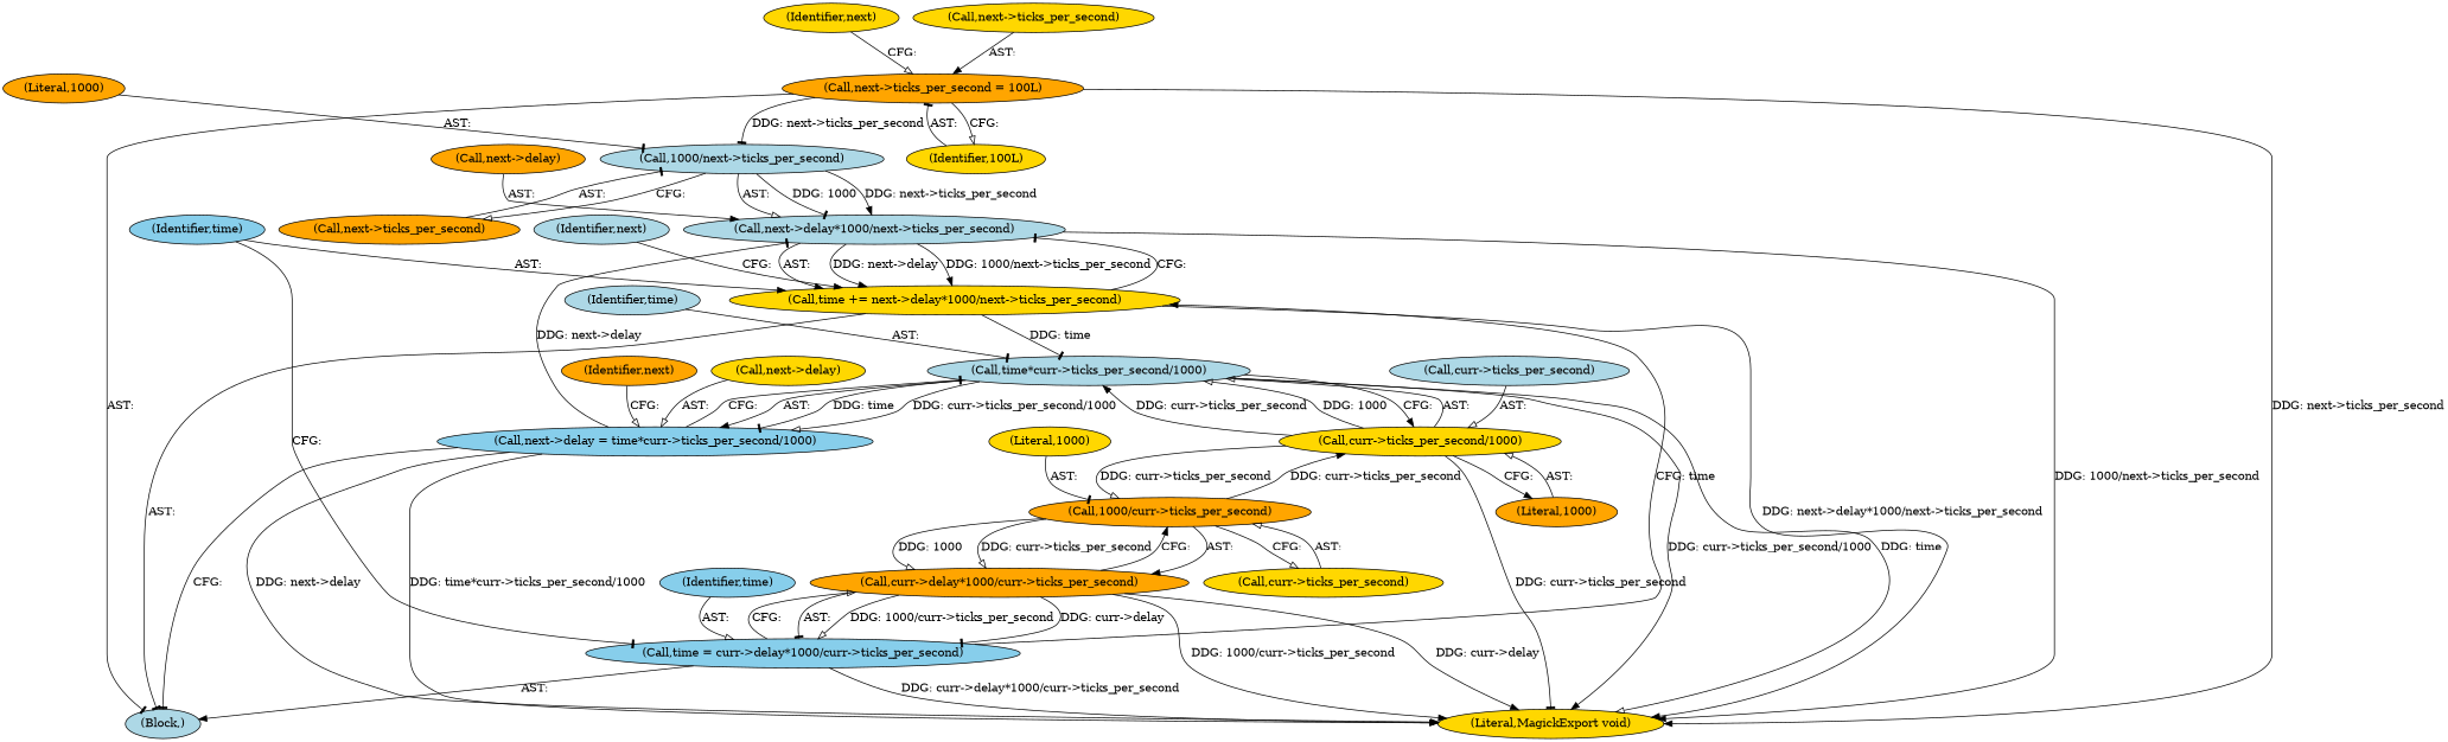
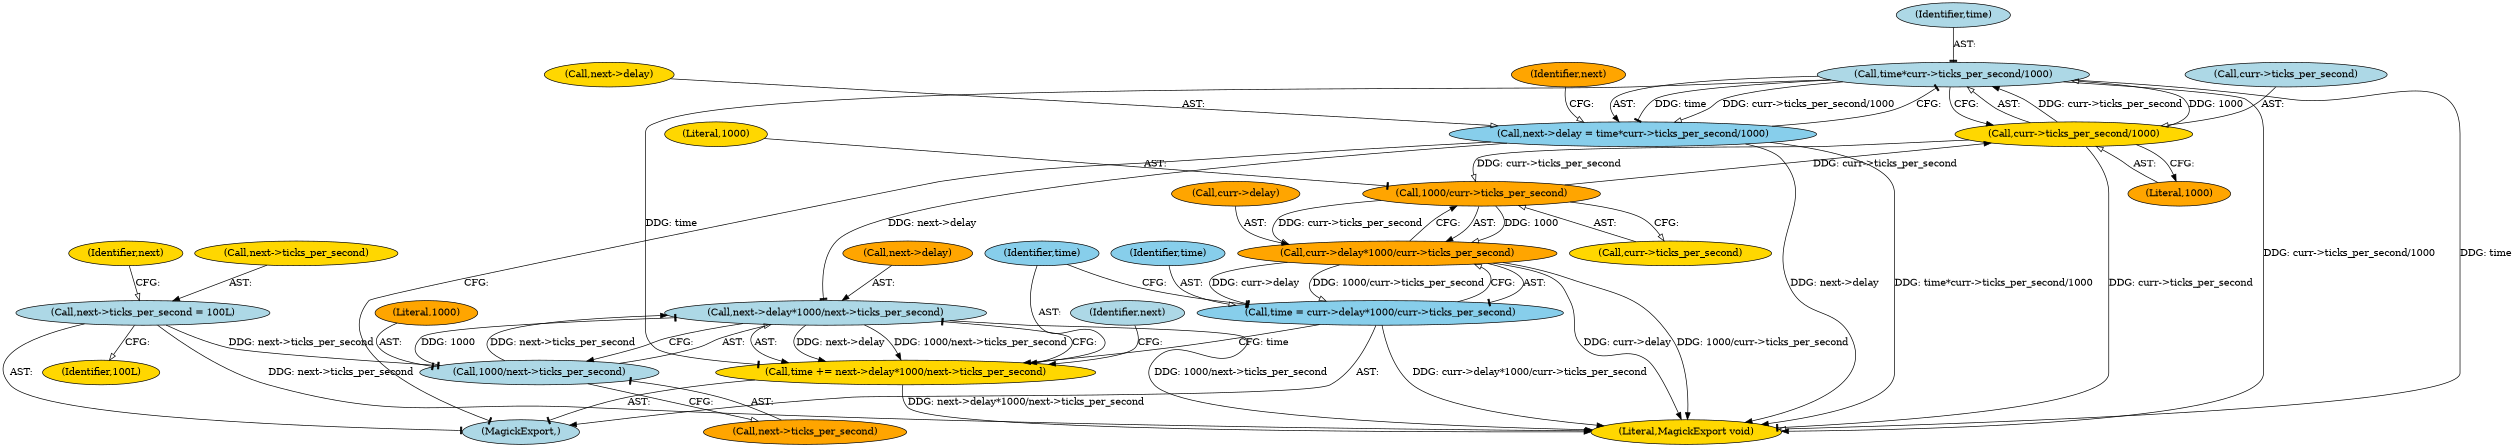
  digraph {
    node [fillcolor=gold style=filled]
    edge [arrowhead=normal]
    n1 [fillcolor=lightblue label="(Call,next->delay*1000/next->ticks_per_second)"]
    n2 [label="(Call,time += next->delay*1000/next->ticks_per_second)"]
    n3 [fillcolor=lightblue label="(Call,1000/next->ticks_per_second)"]
    n4 [label="(Literal,MagickExport void)"]
    n5 [fillcolor=lightblue label="(Call,time*curr->ticks_per_second/1000)"]
-   n6 [fillcolor=lightblue label="(Block,)"]
+   n6 [fillcolor=lightblue label="(MagickExport,)"]
    n7 [fillcolor=orange label="(Call,next->ticks_per_second)"]
    n8 [fillcolor=skyblue label="(Call,next->delay = time*curr->ticks_per_second/1000)"]
    n9 [label="(Call,curr->ticks_per_second/1000)"]
    n10 [fillcolor=orange label="(Call,1000/curr->ticks_per_second)"]
    n11 [fillcolor=orange label="(Literal,1000)"]
-   n12 [fillcolor=orange label="(Call,next->ticks_per_second = 100L)"]
+   n12 [fillcolor=lightblue label="(Call,next->ticks_per_second = 100L)"]
    n13 [label="(Identifier,100L)"]
    n14 [fillcolor=skyblue label="(Call,time = curr->delay*1000/curr->ticks_per_second)"]
    n15 [fillcolor=orange label="(Call,curr->delay*1000/curr->ticks_per_second)"]
    n16 [label="(Call,curr->ticks_per_second)"]
    n17 [fillcolor=orange label="(Identifier,next)"]
    n18 [label="(Call,next->delay)"]
    n19 [label="(Identifier,next)"]
    n20 [label="(Literal,1000)"]
    n21 [fillcolor=orange label="(Literal,1000)"]
+   n22 [fillcolor=orange label="(Call,curr->delay)"]
    n23 [fillcolor=lightblue label="(Identifier,time)"]
    n24 [fillcolor=lightblue label="(Identifier,next)"]
    n25 [fillcolor=skyblue label="(Identifier,time)"]
    n26 [fillcolor=skyblue label="(Identifier,time)"]
    n27 [fillcolor=lightblue label="(Call,curr->ticks_per_second)"]
    n28 [fillcolor=orange label="(Call,next->delay)"]
    n29 [label="(Call,next->ticks_per_second)"]
    n1 -> n2 [label="AST: "]
    n1 -> n2 [label="DDG: next->delay"]
    n1 -> n2 [label="DDG: 1000/next->ticks_per_second"]
+   n1 -> n3 [label="CFG: "]
    n1 -> n4 [label="DDG: 1000/next->ticks_per_second"]
    n2 -> n1 [arrowhead=tee label="CFG: "]
    n2 -> n4 [label="DDG: next->delay*1000/next->ticks_per_second"]
-   n2 -> n5 [arrowhead=tee label="DDG: time"]
+   n5 -> n2 [arrowhead=tee label="DDG: time"]
    n2 -> n6 [arrowhead=tee label="AST: "]
    n3 -> n1 [arrowhead=onormal label="AST: "]
    n3 -> n1 [arrowhead=tee label="DDG: 1000"]
    n3 -> n1 [label="DDG: next->ticks_per_second"]
    n3 -> n7 [arrowhead=onormal label="CFG: "]
    n5 -> n4 [label="DDG: curr->ticks_per_second/1000"]
    n5 -> n4 [arrowhead=onormal label="DDG: time"]
    n5 -> n8 [label="AST: "]
    n5 -> n8 [arrowhead=tee label="DDG: time"]
    n5 -> n8 [arrowhead=onormal label="DDG: curr->ticks_per_second/1000"]
    n5 -> n9 [label="CFG: "]
    n7 -> n3 [arrowhead=tee label="AST: "]
    n8 -> n1 [arrowhead=tee label="DDG: next->delay"]
    n8 -> n4 [label="DDG: next->delay"]
    n8 -> n4 [label="DDG: time*curr->ticks_per_second/1000"]
    n8 -> n5 [arrowhead=tee label="CFG: "]
    n8 -> n6 [arrowhead=tee label="CFG: "]
    n9 -> n4 [arrowhead=tee label="DDG: curr->ticks_per_second"]
    n9 -> n5 [arrowhead=onormal label="AST: "]
    n9 -> n5 [label="DDG: curr->ticks_per_second"]
    n9 -> n5 [arrowhead=onormal label="DDG: 1000"]
    n9 -> n10 [arrowhead=onormal label="DDG: curr->ticks_per_second"]
    n9 -> n11 [label="CFG: "]
    n10 -> n9 [label="DDG: curr->ticks_per_second"]
    n10 -> n15 [label="AST: "]
    n10 -> n15 [arrowhead=onormal label="DDG: 1000"]
    n10 -> n15 [arrowhead=onormal label="DDG: curr->ticks_per_second"]
    n10 -> n16 [arrowhead=onormal label="CFG: "]
    n11 -> n9 [arrowhead=onormal label="AST: "]
    n12 -> n3 [arrowhead=tee label="DDG: next->ticks_per_second"]
    n12 -> n4 [label="DDG: next->ticks_per_second"]
    n12 -> n6 [arrowhead=tee label="AST: "]
    n12 -> n13 [arrowhead=onormal label="CFG: "]
-   n13 -> n12 [arrowhead=tee label="AST: "]
    n14 -> n2 [label="CFG: time"]
    n14 -> n4 [label="DDG: curr->delay*1000/curr->ticks_per_second"]
    n14 -> n6 [label="AST: "]
    n14 -> n15 [arrowhead=onormal label="CFG: "]
    n15 -> n4 [label="DDG: curr->delay"]
    n15 -> n4 [label="DDG: 1000/curr->ticks_per_second"]
    n15 -> n10 [label="CFG: "]
    n15 -> n14 [arrowhead=tee label="AST: "]
    n15 -> n14 [arrowhead=tee label="DDG: curr->delay"]
    n15 -> n14 [arrowhead=onormal label="DDG: 1000/curr->ticks_per_second"]
    n16 -> n10 [arrowhead=onormal label="AST: "]
    n17 -> n8 [arrowhead=onormal label="CFG: "]
    n18 -> n8 [arrowhead=onormal label="AST: "]
    n19 -> n12 [arrowhead=onormal label="CFG: "]
    n20 -> n10 [arrowhead=tee label="AST: "]
    n21 -> n3 [arrowhead=tee label="AST: "]
+   n22 -> n15 [label="AST: "]
    n23 -> n5 [arrowhead=tee label="AST: "]
    n24 -> n2 [label="CFG: "]
    n25 -> n2 [label="AST: "]
    n25 -> n14 [arrowhead=tee label="CFG: "]
    n26 -> n14 [arrowhead=onormal label="AST: "]
    n27 -> n9 [arrowhead=onormal label="AST: "]
    n28 -> n1 [label="AST: "]
    n29 -> n12 [label="AST: "]
  }
